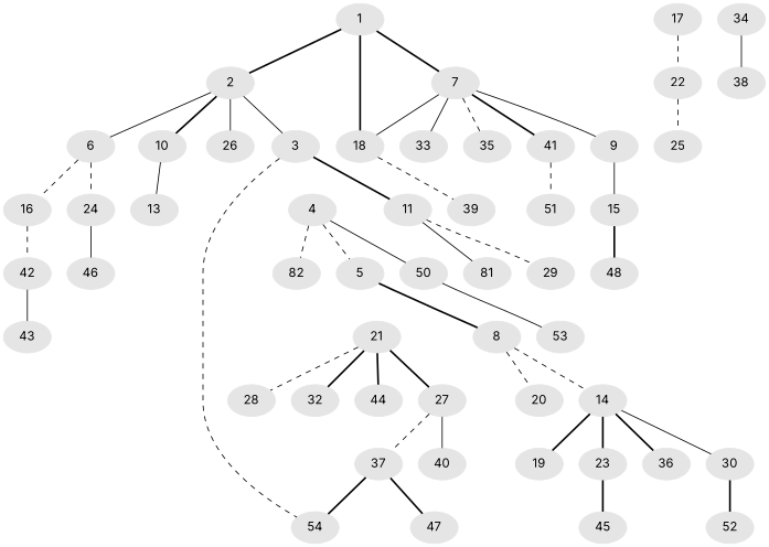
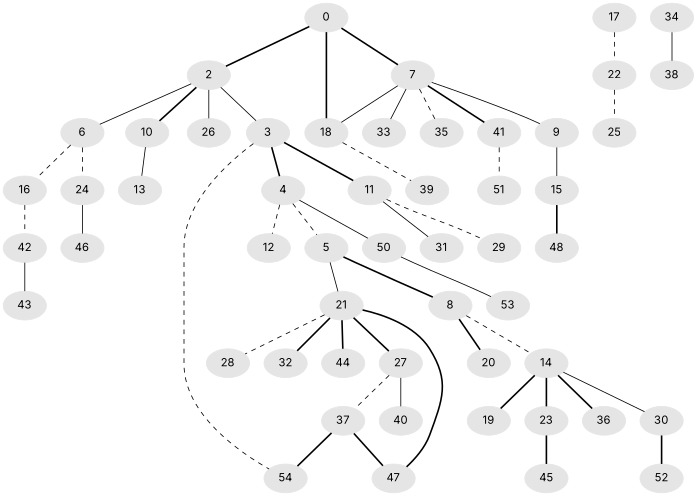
  graph {
    fontname=Inter
    node [color=gray90 fontname=Inter style=filled]
    edge [fontname=Inter style=bold]
-   1
+   1 [label=0]
    2
    7
    18
    3
    6
    10
    26
    9
    33
    35
    41
    39
    4
    11
    54
    16
    24
    13
    17
    22
    5
-   12 [label=82]
+   12
    50
    29
-   31 [label=81]
+   31
    8
    21
    53
    14
    20
    27
    28
    32
    44
    47
    42
    46
    15
    34
    38
    51
    19
    23
    30
    36
    48
    45
    52
    43
    25
    37
    40
    1 -- 2
    1 -- 7
    1 -- 18
    2 -- 3 [style=solid]
    2 -- 6 [style=solid]
    2 -- 10
    2 -- 26 [style=solid]
    7 -- 18 [style=solid]
    7 -- 9 [style=solid]
    7 -- 33 [style=solid]
    7 -- 35 [style=dashed]
    7 -- 41
    18 -- 39 [style=dashed]
+   3 -- 4
    3 -- 11
    3 -- 54 [style=dashed]
    6 -- 16 [style=dashed]
    6 -- 24 [style=dashed]
    10 -- 13 [style=solid]
    9 -- 15 [style=solid]
    41 -- 51 [style=dashed]
    4 -- 5 [style=dashed]
    4 -- 12 [style=dashed]
    4 -- 50 [style=solid]
    11 -- 29 [style=dashed]
    11 -- 31 [style=solid]
    16 -- 42 [style=dashed]
    24 -- 46 [style=solid]
    17 -- 22 [style=dashed]
    22 -- 25 [style=dashed]
    5 -- 8
+   5 -- 21 [style=solid]
    50 -- 53 [style=solid]
    8 -- 14 [style=dashed]
-   8 -- 20 [style=dashed]
+   8 -- 20
    21 -- 27
    21 -- 28 [style=dashed]
    21 -- 32
    21 -- 44
+   21 -- 47
    14 -- 19
    14 -- 23
    14 -- 30 [style=solid]
    14 -- 36
    27 -- 37 [style=dashed]
    27 -- 40 [style=solid]
    42 -- 43 [style=solid]
    15 -- 48
    34 -- 38 [style=solid]
    23 -- 45
    30 -- 52
    37 -- 54
    37 -- 47
  }
